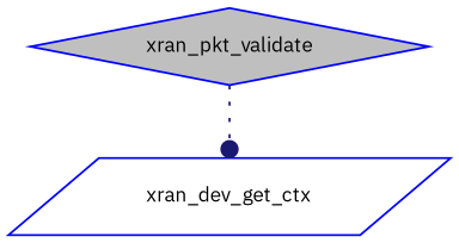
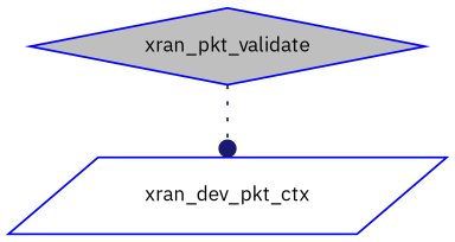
  digraph {
    rankdir=TB
    fontname="IBM Plex Sans"
    node [color=blue fontname="IBM Plex Sans" fontsize=10 style=filled]
    n1 [fillcolor=grey75 fontcolor=black height=0.2 label=xran_pkt_validate shape=diamond width=0.4]
-   n2 [fillcolor=white height=0.2 label=xran_dev_get_ctx shape=parallelogram width=0.4]
+   n2 [fillcolor=white height=0.2 label=xran_dev_pkt_ctx shape=parallelogram width=0.4]
    n1 -> n2 [color=midnightblue fontname="IBM Plex Sans" fontsize=10 labelfontname=Helvetica labelfontsize=10 style=dotted arrowhead=dot]
  }
